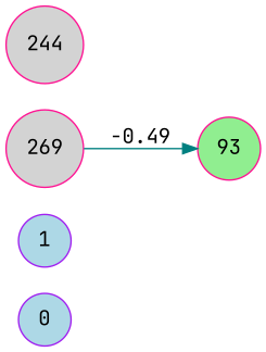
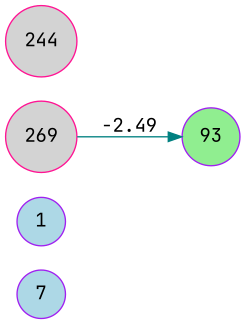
  digraph {
    rankdir=LR
    fontname="JetBrains Mono"
    node [fillcolor=lightblue shape=circle style=filled color=purple fontname="JetBrains Mono"]
-   n1 [label=0]
+   n1 [label=7]
    n2 [label=1]
-   n3 [fillcolor=lightgreen label=93 color=deeppink]
+   n3 [fillcolor=lightgreen label=93]
    n4 [fillcolor=lightgray label=244 color=deeppink]
    n5 [fillcolor=lightgray label=269 color=deeppink]
-   n5 -> n3 [label=-0.49 color=teal arrowhead=normal fontname="JetBrains Mono"]
+   n5 -> n3 [label=-2.49 color=teal arrowhead=normal fontname="JetBrains Mono"]
  }
